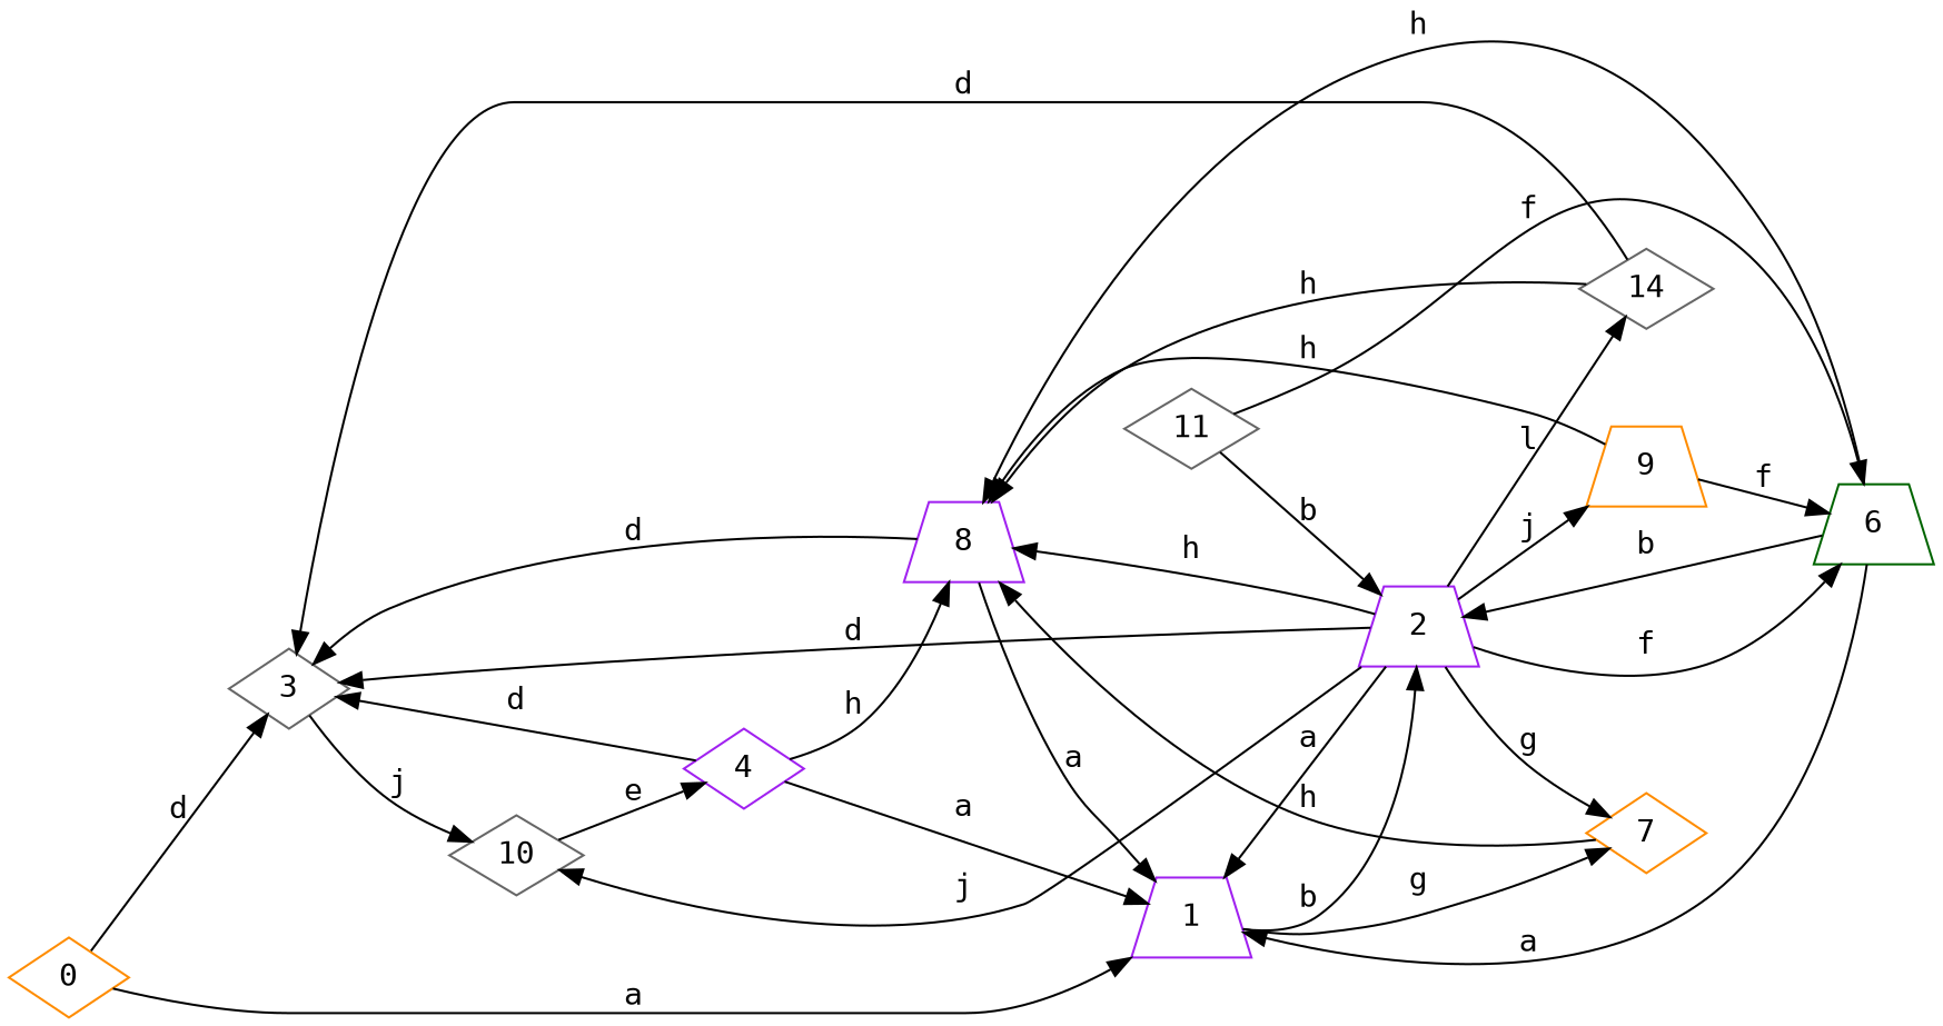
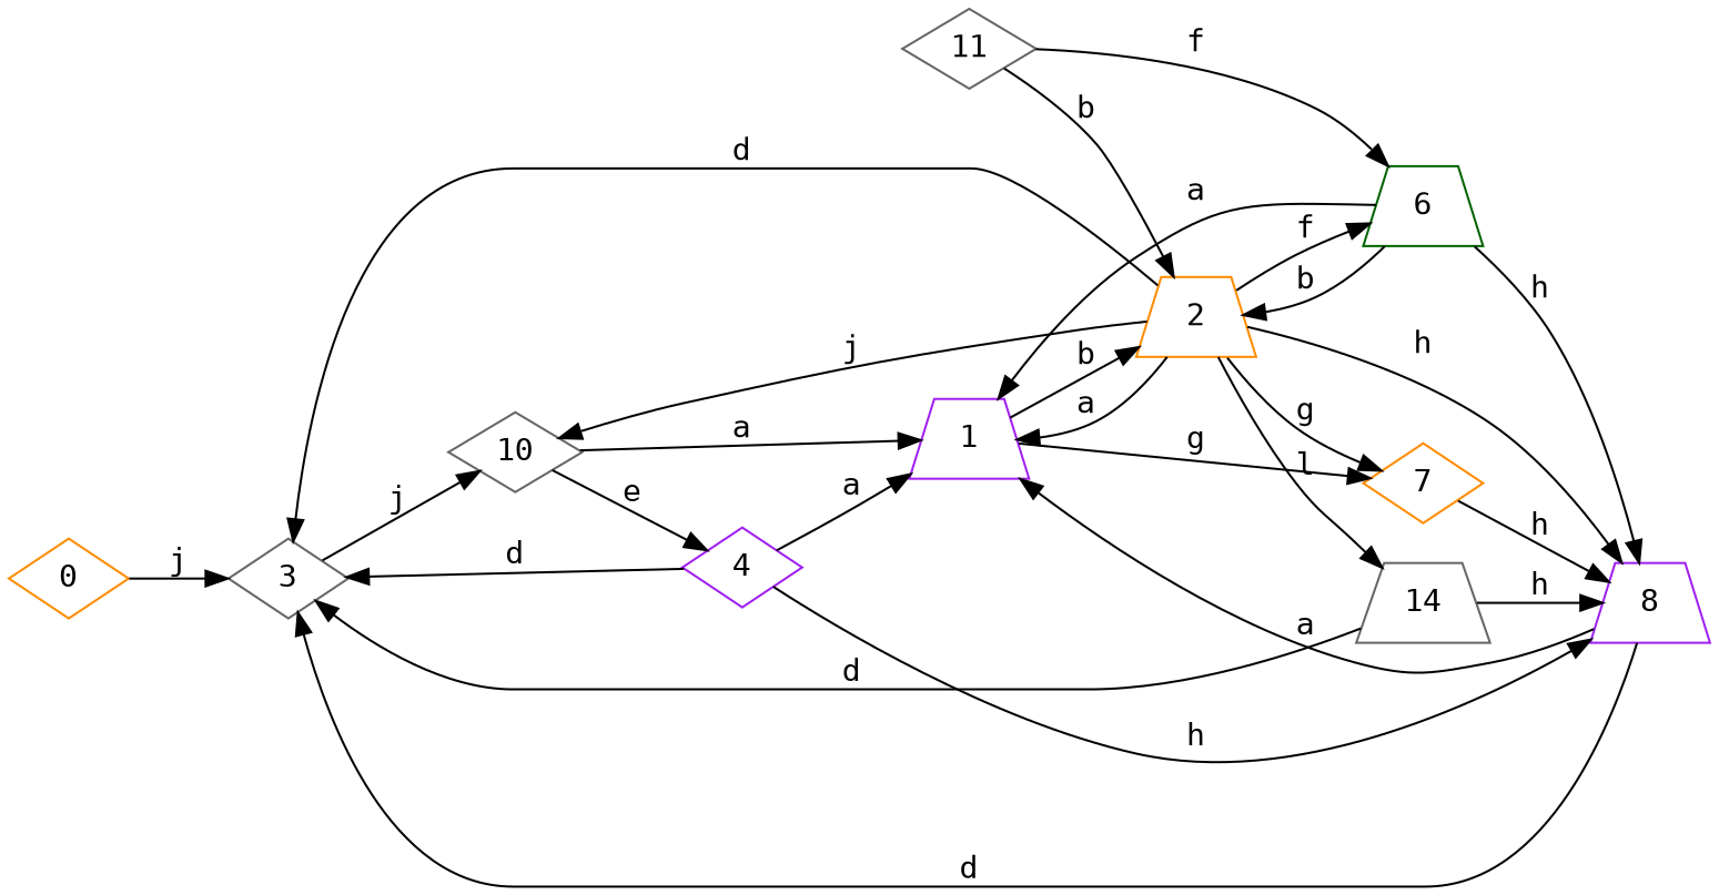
  strict digraph {
    fontname="DejaVu Sans Mono"
    rankdir=LR
    node [color=gray40 fontname="DejaVu Sans Mono" shape=diamond]
    edge [fontname="DejaVu Sans Mono"]
    3
    0 [color=darkorange]
    10
    1 [color=purple shape=trapezium]
-   2 [color=purple shape=trapezium]
+   2 [color=darkorange shape=trapezium]
    7 [color=darkorange]
    6 [color=darkgreen shape=trapezium]
    8 [color=purple shape=trapezium]
-   9 [color=darkorange shape=trapezium]
-   14
+   14 [shape=trapezium]
    4 [color=purple]
    11
    3 -> 10 [label=j]
-   0 -> 3 [label=d]
-   0 -> 1 [label=a]
+   0 -> 3 [label=j]
+   10 -> 1 [label=a]
    10 -> 4 [label=e]
    1 -> 2 [label=b]
    1 -> 7 [label=g]
    2 -> 3 [label=d]
    2 -> 10 [label=j]
    2 -> 1 [label=a]
    2 -> 7 [label=g]
    2 -> 6 [label=f]
    2 -> 8 [label=h]
-   2 -> 9 [label=j]
    2 -> 14 [label=l]
    7 -> 8 [label=h]
    6 -> 1 [label=a]
    6 -> 2 [label=b]
    6 -> 8 [label=h]
    8 -> 3 [label=d]
    8 -> 1 [label=a]
-   9 -> 6 [label=f]
-   9 -> 8 [label=h]
    14 -> 3 [label=d]
    14 -> 8 [label=h]
    4 -> 3 [label=d]
    4 -> 1 [label=a]
    4 -> 8 [label=h]
    11 -> 2 [label=b]
    11 -> 6 [label=f]
  }
